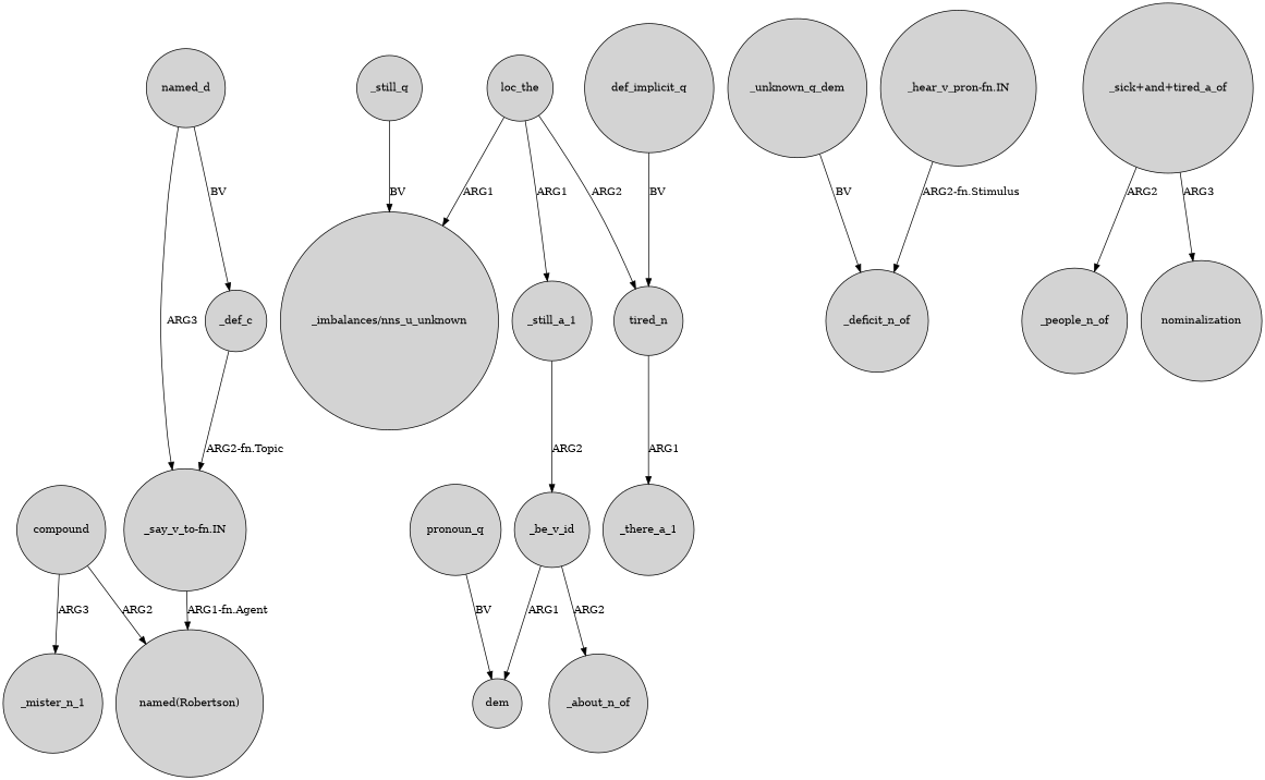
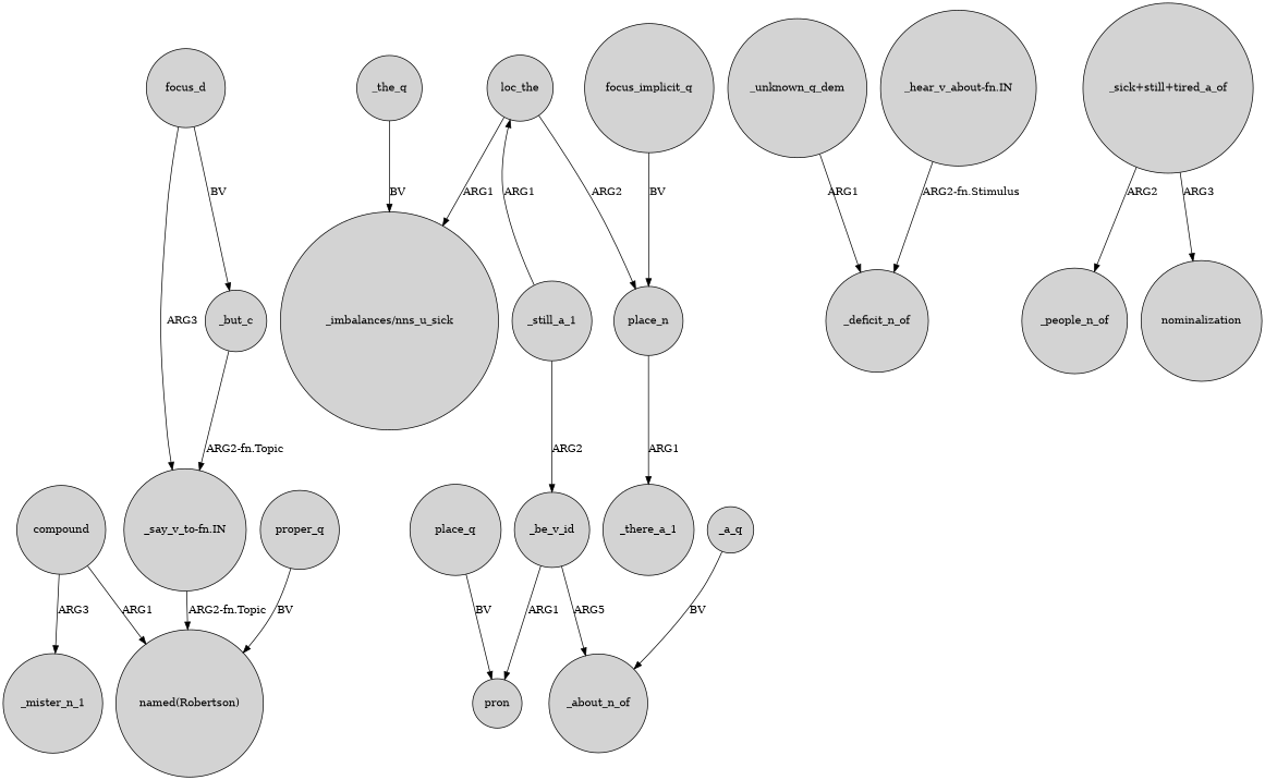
  digraph {
    node [shape=circle style=filled]
    compound
    "named(Robertson)"
    _mister_n_1
-   _the_q [label=_still_q]
-   "_imbalances/nns_u_unknown"
+   _the_q
+   "_imbalances/nns_u_unknown" [label="_imbalances/nns_u_sick"]
    n6 [label=loc_the]
-   place_n [label=tired_n]
+   place_n
    _there_a_1
    "_say_v_to-fn.IN"
-   _but_c [label=_def_c]
+   _but_c
    _still_a_1
    _be_v_id
-   pron [label=dem]
+   pron
    n14 [label=_about_n_of]
-   def_implicit_q
+   def_implicit_q [label=focus_implicit_q]
    n16 [label=_unknown_q_dem]
    _deficit_n_of
-   focus_d [label=named_d]
-   pronoun_q
-   "_sick+and+tired_a_of"
+   focus_d
+   pronoun_q [label=place_q]
+   "_sick+and+tired_a_of" [label="_sick+still+tired_a_of"]
    _people_n_of
    nominalization
-   "_hear_v_about-fn.IN" [label="_hear_v_pron-fn.IN"]
-   compound -> "named(Robertson)" [label=ARG2]
+   "_hear_v_about-fn.IN"
+   proper_q
+   _a_q
+   compound -> "named(Robertson)" [label=ARG1]
    compound -> _mister_n_1 [label=ARG3]
    _the_q -> "_imbalances/nns_u_unknown" [label=BV]
    n6 -> "_imbalances/nns_u_unknown" [label=ARG1]
    n6 -> place_n [label=ARG2]
    place_n -> _there_a_1 [label=ARG1]
-   "_say_v_to-fn.IN" -> "named(Robertson)" [label="ARG1-fn.Agent"]
+   "_say_v_to-fn.IN" -> "named(Robertson)" [label="ARG2-fn.Topic"]
    _but_c -> "_say_v_to-fn.IN" [label="ARG2-fn.Topic"]
-   n6 -> _still_a_1 [label=ARG1]
+   _still_a_1 -> n6 [label=ARG1]
    _still_a_1 -> _be_v_id [label=ARG2]
    _be_v_id -> pron [label=ARG1]
-   _be_v_id -> n14 [label=ARG2]
+   _be_v_id -> n14 [label=ARG5]
    def_implicit_q -> place_n [label=BV]
-   n16 -> _deficit_n_of [label=BV]
+   n16 -> _deficit_n_of [label=ARG1]
    focus_d -> "_say_v_to-fn.IN" [label=ARG3]
    focus_d -> _but_c [label=BV]
    pronoun_q -> pron [label=BV]
    "_sick+and+tired_a_of" -> _people_n_of [label=ARG2]
    "_sick+and+tired_a_of" -> nominalization [label=ARG3]
    "_hear_v_about-fn.IN" -> _deficit_n_of [label="ARG2-fn.Stimulus"]
+   proper_q -> "named(Robertson)" [label=BV]
+   _a_q -> n14 [label=BV]
  }
